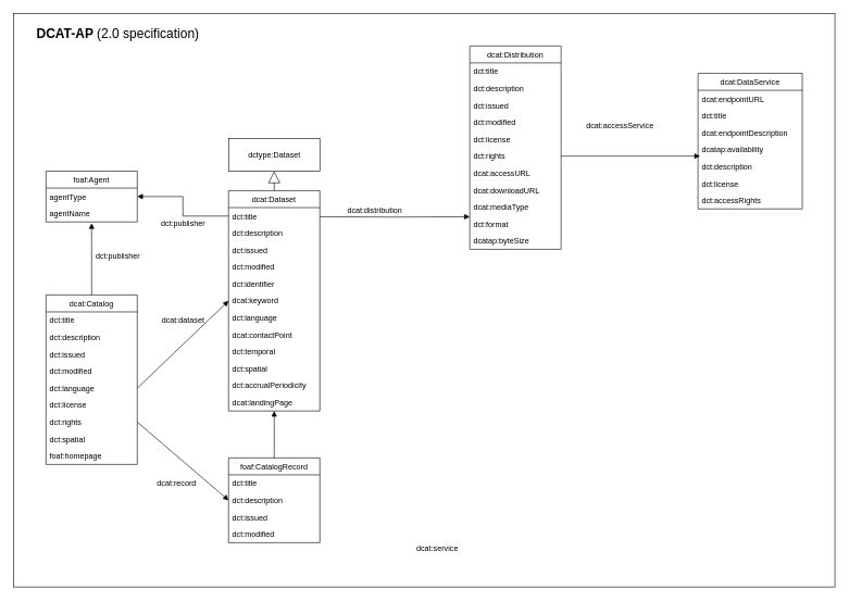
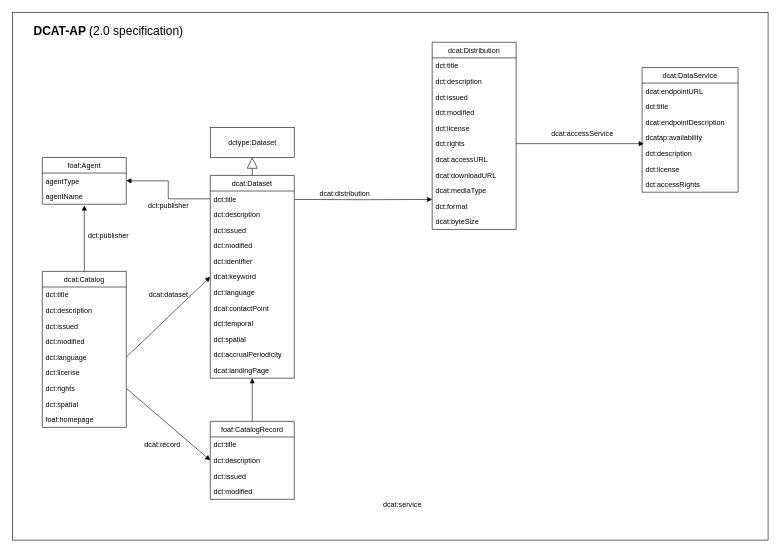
  <mxCell id="0" />
  <mxCell id="1" parent="0" />
  <mxCell id="2" value="" style="group" vertex="1" connectable="0" parent="1"><mxGeometry x="20" y="20" width="1260" height="880" as="geometry" /></mxCell>
  <mxCell id="3" value="" style="rounded=0;whiteSpace=wrap;html=1;" vertex="1" parent="2"><mxGeometry width="1260" height="880" as="geometry" /></mxCell>
  <mxCell id="4" value="" style="group" vertex="1" connectable="0" parent="2"><mxGeometry x="50" y="50" width="1160" height="782" as="geometry" /></mxCell>
  <mxCell id="5" value="dcat:Dataset" style="swimlane;fontStyle=0;childLayout=stackLayout;horizontal=1;startSize=26;fillColor=none;horizontalStack=0;resizeParent=1;resizeParentMax=0;resizeLast=0;collapsible=1;marginBottom=0;" vertex="1" parent="4"><mxGeometry x="280" y="222" width="140" height="338" as="geometry"><mxRectangle x="480" y="750" width="100" height="26" as="alternateBounds" /></mxGeometry></mxCell>
  <mxCell id="6" value="dct:title" style="text;strokeColor=none;fillColor=none;align=left;verticalAlign=top;spacingLeft=4;spacingRight=4;overflow=hidden;rotatable=0;points=[[0,0.5],[1,0.5]];portConstraint=eastwest;" vertex="1" parent="5"><mxGeometry y="26" width="140" height="26" as="geometry" /></mxCell>
  <mxCell id="7" value="dct:description" style="text;strokeColor=none;fillColor=none;align=left;verticalAlign=top;spacingLeft=4;spacingRight=4;overflow=hidden;rotatable=0;points=[[0,0.5],[1,0.5]];portConstraint=eastwest;" vertex="1" parent="5"><mxGeometry y="52" width="140" height="26" as="geometry" /></mxCell>
  <mxCell id="8" value="dct:issued&#10;" style="text;strokeColor=none;fillColor=none;align=left;verticalAlign=top;spacingLeft=4;spacingRight=4;overflow=hidden;rotatable=0;points=[[0,0.5],[1,0.5]];portConstraint=eastwest;" vertex="1" parent="5"><mxGeometry y="78" width="140" height="26" as="geometry" /></mxCell>
  <mxCell id="9" value="dct:modified" style="text;strokeColor=none;fillColor=none;align=left;verticalAlign=top;spacingLeft=4;spacingRight=4;overflow=hidden;rotatable=0;points=[[0,0.5],[1,0.5]];portConstraint=eastwest;" vertex="1" parent="5"><mxGeometry y="104" width="140" height="26" as="geometry" /></mxCell>
  <mxCell id="10" value="dct:identifier" style="text;strokeColor=none;fillColor=none;align=left;verticalAlign=top;spacingLeft=4;spacingRight=4;overflow=hidden;rotatable=0;points=[[0,0.5],[1,0.5]];portConstraint=eastwest;" vertex="1" parent="5"><mxGeometry y="130" width="140" height="26" as="geometry" /></mxCell>
  <mxCell id="11" value="dcat:keyword" style="text;strokeColor=none;fillColor=none;align=left;verticalAlign=top;spacingLeft=4;spacingRight=4;overflow=hidden;rotatable=0;points=[[0,0.5],[1,0.5]];portConstraint=eastwest;" vertex="1" parent="5"><mxGeometry y="156" width="140" height="26" as="geometry" /></mxCell>
  <mxCell id="12" value="dct:language" style="text;strokeColor=none;fillColor=none;align=left;verticalAlign=top;spacingLeft=4;spacingRight=4;overflow=hidden;rotatable=0;points=[[0,0.5],[1,0.5]];portConstraint=eastwest;" vertex="1" parent="5"><mxGeometry y="182" width="140" height="26" as="geometry" /></mxCell>
  <mxCell id="13" value="dcat:contactPoint" style="text;strokeColor=none;fillColor=none;align=left;verticalAlign=top;spacingLeft=4;spacingRight=4;overflow=hidden;rotatable=0;points=[[0,0.5],[1,0.5]];portConstraint=eastwest;" vertex="1" parent="5"><mxGeometry y="208" width="140" height="26" as="geometry" /></mxCell>
  <mxCell id="14" value="dct:temporal" style="text;strokeColor=none;fillColor=none;align=left;verticalAlign=top;spacingLeft=4;spacingRight=4;overflow=hidden;rotatable=0;points=[[0,0.5],[1,0.5]];portConstraint=eastwest;" vertex="1" parent="5"><mxGeometry y="234" width="140" height="26" as="geometry" /></mxCell>
  <mxCell id="15" value="dct:spatial" style="text;strokeColor=none;fillColor=none;align=left;verticalAlign=top;spacingLeft=4;spacingRight=4;overflow=hidden;rotatable=0;points=[[0,0.5],[1,0.5]];portConstraint=eastwest;" vertex="1" parent="5"><mxGeometry y="260" width="140" height="26" as="geometry" /></mxCell>
  <mxCell id="16" value="dct:accrualPeriodicity" style="text;strokeColor=none;fillColor=none;align=left;verticalAlign=top;spacingLeft=4;spacingRight=4;overflow=hidden;rotatable=0;points=[[0,0.5],[1,0.5]];portConstraint=eastwest;" vertex="1" parent="5"><mxGeometry y="286" width="140" height="26" as="geometry" /></mxCell>
  <mxCell id="17" value="dcat:landingPage" style="text;strokeColor=none;fillColor=none;align=left;verticalAlign=top;spacingLeft=4;spacingRight=4;overflow=hidden;rotatable=0;points=[[0,0.5],[1,0.5]];portConstraint=eastwest;" vertex="1" parent="5"><mxGeometry y="312" width="140" height="26" as="geometry" /></mxCell>
  <mxCell id="18" value="dcat:Distribution" style="swimlane;fontStyle=0;childLayout=stackLayout;horizontal=1;startSize=26;fillColor=none;horizontalStack=0;resizeParent=1;resizeParentMax=0;resizeLast=0;collapsible=1;marginBottom=0;" vertex="1" parent="4"><mxGeometry x="650" width="140" height="312" as="geometry" /></mxCell>
  <mxCell id="19" value="dct:title" style="text;strokeColor=none;fillColor=none;align=left;verticalAlign=top;spacingLeft=4;spacingRight=4;overflow=hidden;rotatable=0;points=[[0,0.5],[1,0.5]];portConstraint=eastwest;" vertex="1" parent="18"><mxGeometry y="26" width="140" height="26" as="geometry" /></mxCell>
  <mxCell id="20" value="dct:description" style="text;strokeColor=none;fillColor=none;align=left;verticalAlign=top;spacingLeft=4;spacingRight=4;overflow=hidden;rotatable=0;points=[[0,0.5],[1,0.5]];portConstraint=eastwest;" vertex="1" parent="18"><mxGeometry y="52" width="140" height="26" as="geometry" /></mxCell>
  <mxCell id="21" value="dct:issued&#10;" style="text;strokeColor=none;fillColor=none;align=left;verticalAlign=top;spacingLeft=4;spacingRight=4;overflow=hidden;rotatable=0;points=[[0,0.5],[1,0.5]];portConstraint=eastwest;" vertex="1" parent="18"><mxGeometry y="78" width="140" height="26" as="geometry" /></mxCell>
  <mxCell id="22" value="dct:modified" style="text;strokeColor=none;fillColor=none;align=left;verticalAlign=top;spacingLeft=4;spacingRight=4;overflow=hidden;rotatable=0;points=[[0,0.5],[1,0.5]];portConstraint=eastwest;" vertex="1" parent="18"><mxGeometry y="104" width="140" height="26" as="geometry" /></mxCell>
  <mxCell id="23" value="dct:license" style="text;strokeColor=none;fillColor=none;align=left;verticalAlign=top;spacingLeft=4;spacingRight=4;overflow=hidden;rotatable=0;points=[[0,0.5],[1,0.5]];portConstraint=eastwest;" vertex="1" parent="18"><mxGeometry y="130" width="140" height="26" as="geometry" /></mxCell>
  <mxCell id="24" value="dct:rights" style="text;strokeColor=none;fillColor=none;align=left;verticalAlign=top;spacingLeft=4;spacingRight=4;overflow=hidden;rotatable=0;points=[[0,0.5],[1,0.5]];portConstraint=eastwest;" vertex="1" parent="18"><mxGeometry y="156" width="140" height="26" as="geometry" /></mxCell>
  <mxCell id="25" value="dcat:accessURL" style="text;strokeColor=none;fillColor=none;align=left;verticalAlign=top;spacingLeft=4;spacingRight=4;overflow=hidden;rotatable=0;points=[[0,0.5],[1,0.5]];portConstraint=eastwest;" vertex="1" parent="18"><mxGeometry y="182" width="140" height="26" as="geometry" /></mxCell>
  <mxCell id="26" value="dcat:downloadURL" style="text;strokeColor=none;fillColor=none;align=left;verticalAlign=top;spacingLeft=4;spacingRight=4;overflow=hidden;rotatable=0;points=[[0,0.5],[1,0.5]];portConstraint=eastwest;" vertex="1" parent="18"><mxGeometry y="208" width="140" height="26" as="geometry" /></mxCell>
  <mxCell id="27" value="dcat:mediaType" style="text;strokeColor=none;fillColor=none;align=left;verticalAlign=top;spacingLeft=4;spacingRight=4;overflow=hidden;rotatable=0;points=[[0,0.5],[1,0.5]];portConstraint=eastwest;" vertex="1" parent="18"><mxGeometry y="234" width="140" height="26" as="geometry" /></mxCell>
  <mxCell id="28" value="dct:format" style="text;strokeColor=none;fillColor=none;align=left;verticalAlign=top;spacingLeft=4;spacingRight=4;overflow=hidden;rotatable=0;points=[[0,0.5],[1,0.5]];portConstraint=eastwest;" vertex="1" parent="18"><mxGeometry y="260" width="140" height="26" as="geometry" /></mxCell>
- <mxCell id="29" value="dcatap:byteSize" style="text;strokeColor=none;fillColor=none;align=left;verticalAlign=top;spacingLeft=4;spacingRight=4;overflow=hidden;rotatable=0;points=[[0,0.5],[1,0.5]];portConstraint=eastwest;" vertex="1" parent="18"><mxGeometry y="286" width="140" height="26" as="geometry" /></mxCell>
+ <mxCell id="29" value="dcat:byteSize" style="text;strokeColor=none;fillColor=none;align=left;verticalAlign=top;spacingLeft=4;spacingRight=4;overflow=hidden;rotatable=0;points=[[0,0.5],[1,0.5]];portConstraint=eastwest;" vertex="1" parent="18"><mxGeometry y="286" width="140" height="26" as="geometry" /></mxCell>
  <mxCell id="30" value="dctype:Dataset" style="html=1;" vertex="1" parent="4"><mxGeometry x="280" y="142" width="140" height="50" as="geometry" /></mxCell>
  <mxCell id="31" value="" style="endArrow=block;endSize=16;endFill=0;html=1;rounded=0;exitX=0.5;exitY=0;exitDx=0;exitDy=0;entryX=0.5;entryY=1;entryDx=0;entryDy=0;" edge="1" parent="4" source="5" target="30"><mxGeometry width="160" relative="1" as="geometry"><mxPoint x="290" y="222" as="sourcePoint" /><mxPoint x="450" y="222" as="targetPoint" /></mxGeometry></mxCell>
  <mxCell id="32" value="" style="endArrow=block;endFill=1;html=1;edgeStyle=orthogonalEdgeStyle;align=left;verticalAlign=top;rounded=0;entryX=0;entryY=0.077;entryDx=0;entryDy=0;entryPerimeter=0;" edge="1" parent="4" target="28"><mxGeometry x="-1" relative="1" as="geometry"><mxPoint x="420" y="262" as="sourcePoint" /><mxPoint x="580" y="262" as="targetPoint" /></mxGeometry></mxCell>
  <mxCell id="33" value="dcat:distribution" style="text;html=1;align=center;verticalAlign=middle;resizable=0;points=[];autosize=1;strokeColor=none;fillColor=none;" vertex="1" parent="4"><mxGeometry x="454" y="242" width="100" height="20" as="geometry" /></mxCell>
  <mxCell id="34" value="foaf:CatalogRecord" style="swimlane;fontStyle=0;childLayout=stackLayout;horizontal=1;startSize=26;fillColor=none;horizontalStack=0;resizeParent=1;resizeParentMax=0;resizeLast=0;collapsible=1;marginBottom=0;" vertex="1" parent="4"><mxGeometry x="280" y="632" width="140" height="130" as="geometry" /></mxCell>
  <mxCell id="35" value="dct:title" style="text;strokeColor=none;fillColor=none;align=left;verticalAlign=top;spacingLeft=4;spacingRight=4;overflow=hidden;rotatable=0;points=[[0,0.5],[1,0.5]];portConstraint=eastwest;" vertex="1" parent="34"><mxGeometry y="26" width="140" height="26" as="geometry" /></mxCell>
  <mxCell id="36" value="dct:description" style="text;strokeColor=none;fillColor=none;align=left;verticalAlign=top;spacingLeft=4;spacingRight=4;overflow=hidden;rotatable=0;points=[[0,0.5],[1,0.5]];portConstraint=eastwest;" vertex="1" parent="34"><mxGeometry y="52" width="140" height="26" as="geometry" /></mxCell>
  <mxCell id="37" value="dct:issued" style="text;strokeColor=none;fillColor=none;align=left;verticalAlign=top;spacingLeft=4;spacingRight=4;overflow=hidden;rotatable=0;points=[[0,0.5],[1,0.5]];portConstraint=eastwest;" vertex="1" parent="34"><mxGeometry y="78" width="140" height="26" as="geometry" /></mxCell>
  <mxCell id="38" value="dct:modified" style="text;strokeColor=none;fillColor=none;align=left;verticalAlign=top;spacingLeft=4;spacingRight=4;overflow=hidden;rotatable=0;points=[[0,0.5],[1,0.5]];portConstraint=eastwest;" vertex="1" parent="34"><mxGeometry y="104" width="140" height="26" as="geometry" /></mxCell>
  <mxCell id="39" value="foaf:Agent" style="swimlane;fontStyle=0;childLayout=stackLayout;horizontal=1;startSize=26;fillColor=none;horizontalStack=0;resizeParent=1;resizeParentMax=0;resizeLast=0;collapsible=1;marginBottom=0;" vertex="1" parent="4"><mxGeometry y="192" width="140" height="78" as="geometry" /></mxCell>
  <mxCell id="40" value="agentType" style="text;strokeColor=none;fillColor=none;align=left;verticalAlign=top;spacingLeft=4;spacingRight=4;overflow=hidden;rotatable=0;points=[[0,0.5],[1,0.5]];portConstraint=eastwest;" vertex="1" parent="39"><mxGeometry y="26" width="140" height="26" as="geometry" /></mxCell>
  <mxCell id="41" value="agentName" style="text;strokeColor=none;fillColor=none;align=left;verticalAlign=top;spacingLeft=4;spacingRight=4;overflow=hidden;rotatable=0;points=[[0,0.5],[1,0.5]];portConstraint=eastwest;" vertex="1" parent="39"><mxGeometry y="52" width="140" height="26" as="geometry" /></mxCell>
  <mxCell id="42" value="" style="endArrow=block;endFill=1;html=1;edgeStyle=orthogonalEdgeStyle;align=left;verticalAlign=top;rounded=0;entryX=1;entryY=0.5;entryDx=0;entryDy=0;exitX=0;exitY=0.5;exitDx=0;exitDy=0;" edge="1" parent="4" source="6" target="40"><mxGeometry x="-1" relative="1" as="geometry"><mxPoint x="454" y="452" as="sourcePoint" /><mxPoint x="684" y="452.002" as="targetPoint" /></mxGeometry></mxCell>
  <mxCell id="43" value="dct:publisher" style="text;html=1;align=center;verticalAlign=middle;resizable=0;points=[];autosize=1;strokeColor=none;fillColor=none;" vertex="1" parent="4"><mxGeometry x="170" y="262" width="80" height="20" as="geometry" /></mxCell>
  <mxCell id="44" value="dcat:Catalog" style="swimlane;fontStyle=0;childLayout=stackLayout;horizontal=1;startSize=26;fillColor=none;horizontalStack=0;resizeParent=1;resizeParentMax=0;resizeLast=0;collapsible=1;marginBottom=0;" vertex="1" parent="4"><mxGeometry y="382" width="140" height="260" as="geometry" /></mxCell>
  <mxCell id="45" value="dct:title" style="text;strokeColor=none;fillColor=none;align=left;verticalAlign=top;spacingLeft=4;spacingRight=4;overflow=hidden;rotatable=0;points=[[0,0.5],[1,0.5]];portConstraint=eastwest;" vertex="1" parent="44"><mxGeometry y="26" width="140" height="26" as="geometry" /></mxCell>
  <mxCell id="46" value="dct:description" style="text;strokeColor=none;fillColor=none;align=left;verticalAlign=top;spacingLeft=4;spacingRight=4;overflow=hidden;rotatable=0;points=[[0,0.5],[1,0.5]];portConstraint=eastwest;" vertex="1" parent="44"><mxGeometry y="52" width="140" height="26" as="geometry" /></mxCell>
  <mxCell id="47" value="dct:issued" style="text;strokeColor=none;fillColor=none;align=left;verticalAlign=top;spacingLeft=4;spacingRight=4;overflow=hidden;rotatable=0;points=[[0,0.5],[1,0.5]];portConstraint=eastwest;" vertex="1" parent="44"><mxGeometry y="78" width="140" height="26" as="geometry" /></mxCell>
  <mxCell id="48" value="dct:modified" style="text;strokeColor=none;fillColor=none;align=left;verticalAlign=top;spacingLeft=4;spacingRight=4;overflow=hidden;rotatable=0;points=[[0,0.5],[1,0.5]];portConstraint=eastwest;" vertex="1" parent="44"><mxGeometry y="104" width="140" height="26" as="geometry" /></mxCell>
  <mxCell id="49" value="dct:language" style="text;strokeColor=none;fillColor=none;align=left;verticalAlign=top;spacingLeft=4;spacingRight=4;overflow=hidden;rotatable=0;points=[[0,0.5],[1,0.5]];portConstraint=eastwest;" vertex="1" parent="44"><mxGeometry y="130" width="140" height="26" as="geometry" /></mxCell>
  <mxCell id="50" value="dct:license" style="text;strokeColor=none;fillColor=none;align=left;verticalAlign=top;spacingLeft=4;spacingRight=4;overflow=hidden;rotatable=0;points=[[0,0.5],[1,0.5]];portConstraint=eastwest;" vertex="1" parent="44"><mxGeometry y="156" width="140" height="26" as="geometry" /></mxCell>
  <mxCell id="51" value="dct:rights" style="text;strokeColor=none;fillColor=none;align=left;verticalAlign=top;spacingLeft=4;spacingRight=4;overflow=hidden;rotatable=0;points=[[0,0.5],[1,0.5]];portConstraint=eastwest;" vertex="1" parent="44"><mxGeometry y="182" width="140" height="26" as="geometry" /></mxCell>
  <mxCell id="52" value="dct:spatial" style="text;strokeColor=none;fillColor=none;align=left;verticalAlign=top;spacingLeft=4;spacingRight=4;overflow=hidden;rotatable=0;points=[[0,0.5],[1,0.5]];portConstraint=eastwest;" vertex="1" parent="44"><mxGeometry y="208" width="140" height="26" as="geometry" /></mxCell>
  <mxCell id="53" value="foaf:homepage" style="text;strokeColor=none;fillColor=none;align=left;verticalAlign=top;spacingLeft=4;spacingRight=4;overflow=hidden;rotatable=0;points=[[0,0.5],[1,0.5]];portConstraint=eastwest;" vertex="1" parent="44"><mxGeometry y="234" width="140" height="26" as="geometry" /></mxCell>
  <mxCell id="54" value="" style="endArrow=block;endFill=1;html=1;align=left;verticalAlign=top;rounded=0;entryX=0;entryY=0.5;entryDx=0;entryDy=0;exitX=1;exitY=0.5;exitDx=0;exitDy=0;" edge="1" parent="4" source="49" target="11"><mxGeometry x="-1" relative="1" as="geometry"><mxPoint x="340" y="472" as="sourcePoint" /><mxPoint x="200" y="442" as="targetPoint" /></mxGeometry></mxCell>
  <mxCell id="55" value="dcat:dataset" style="text;html=1;align=center;verticalAlign=middle;resizable=0;points=[];autosize=1;strokeColor=none;fillColor=none;" vertex="1" parent="4"><mxGeometry x="170" y="412" width="80" height="20" as="geometry" /></mxCell>
  <mxCell id="56" value="" style="endArrow=block;endFill=1;html=1;align=left;verticalAlign=top;rounded=0;exitX=0.5;exitY=0;exitDx=0;exitDy=0;" edge="1" parent="4" source="34" target="17"><mxGeometry x="-1" relative="1" as="geometry"><mxPoint x="520" y="596" as="sourcePoint" /><mxPoint x="660" y="462" as="targetPoint" /></mxGeometry></mxCell>
  <mxCell id="57" value="dcat:DataService" style="swimlane;fontStyle=0;childLayout=stackLayout;horizontal=1;startSize=26;fillColor=none;horizontalStack=0;resizeParent=1;resizeParentMax=0;resizeLast=0;collapsible=1;marginBottom=0;" vertex="1" parent="4"><mxGeometry x="1000" y="42" width="160" height="208" as="geometry" /></mxCell>
  <mxCell id="58" value="dcat:endpointURL" style="text;strokeColor=none;fillColor=none;align=left;verticalAlign=top;spacingLeft=4;spacingRight=4;overflow=hidden;rotatable=0;points=[[0,0.5],[1,0.5]];portConstraint=eastwest;" vertex="1" parent="57"><mxGeometry y="26" width="160" height="26" as="geometry" /></mxCell>
  <mxCell id="59" value="dct:title" style="text;strokeColor=none;fillColor=none;align=left;verticalAlign=top;spacingLeft=4;spacingRight=4;overflow=hidden;rotatable=0;points=[[0,0.5],[1,0.5]];portConstraint=eastwest;" vertex="1" parent="57"><mxGeometry y="52" width="160" height="26" as="geometry" /></mxCell>
  <mxCell id="60" value="dcat:endpointDescription" style="text;strokeColor=none;fillColor=none;align=left;verticalAlign=top;spacingLeft=4;spacingRight=4;overflow=hidden;rotatable=0;points=[[0,0.5],[1,0.5]];portConstraint=eastwest;" vertex="1" parent="57"><mxGeometry y="78" width="160" height="26" as="geometry" /></mxCell>
  <mxCell id="61" value="dcatap:availability" style="text;strokeColor=none;fillColor=none;align=left;verticalAlign=top;spacingLeft=4;spacingRight=4;overflow=hidden;rotatable=0;points=[[0,0.5],[1,0.5]];portConstraint=eastwest;" vertex="1" parent="57"><mxGeometry y="104" width="160" height="26" as="geometry" /></mxCell>
  <mxCell id="62" value="dct:description" style="text;strokeColor=none;fillColor=none;align=left;verticalAlign=top;spacingLeft=4;spacingRight=4;overflow=hidden;rotatable=0;points=[[0,0.5],[1,0.5]];portConstraint=eastwest;" vertex="1" parent="57"><mxGeometry y="130" width="160" height="26" as="geometry" /></mxCell>
  <mxCell id="63" value="dct:license" style="text;strokeColor=none;fillColor=none;align=left;verticalAlign=top;spacingLeft=4;spacingRight=4;overflow=hidden;rotatable=0;points=[[0,0.5],[1,0.5]];portConstraint=eastwest;" vertex="1" parent="57"><mxGeometry y="156" width="160" height="26" as="geometry" /></mxCell>
  <mxCell id="64" value="dct:accessRights" style="text;strokeColor=none;fillColor=none;align=left;verticalAlign=top;spacingLeft=4;spacingRight=4;overflow=hidden;rotatable=0;points=[[0,0.5],[1,0.5]];portConstraint=eastwest;" vertex="1" parent="57"><mxGeometry y="182" width="160" height="26" as="geometry" /></mxCell>
  <mxCell id="65" value="" style="endArrow=block;endFill=1;html=1;align=left;verticalAlign=top;rounded=0;entryX=0.019;entryY=-0.115;entryDx=0;entryDy=0;exitX=1;exitY=0.5;exitDx=0;exitDy=0;entryPerimeter=0;" edge="1" parent="4" source="24" target="62"><mxGeometry x="-1" relative="1" as="geometry"><mxPoint x="420" y="321" as="sourcePoint" /><mxPoint x="730" y="426" as="targetPoint" /></mxGeometry></mxCell>
- <mxCell id="66" value="dcat:accessService" style="text;html=1;align=center;verticalAlign=middle;resizable=0;points=[];autosize=1;strokeColor=none;fillColor=none;" vertex="1" parent="4"><mxGeometry x="820" y="112" width="120" height="20" as="geometry" /></mxCell>
+ <mxCell id="66" value="dcat:accessService" style="text;html=1;align=center;verticalAlign=middle;resizable=0;points=[];autosize=1;strokeColor=none;fillColor=none;" vertex="1" parent="4"><mxGeometry x="840" y="142" width="120" height="20" as="geometry" /></mxCell>
  <mxCell id="67" value="" style="endArrow=block;endFill=1;html=1;align=left;verticalAlign=top;rounded=0;entryX=0;entryY=0.5;entryDx=0;entryDy=0;exitX=1;exitY=0.5;exitDx=0;exitDy=0;" edge="1" parent="4" source="51" target="36"><mxGeometry x="-1" relative="1" as="geometry"><mxPoint x="1230" y="606" as="sourcePoint" /><mxPoint x="1370" y="472" as="targetPoint" /></mxGeometry></mxCell>
  <mxCell id="68" value="dcat:record" style="text;html=1;align=center;verticalAlign=middle;resizable=0;points=[];autosize=1;strokeColor=none;fillColor=none;" vertex="1" parent="4"><mxGeometry x="160" y="662" width="80" height="20" as="geometry" /></mxCell>
  <mxCell id="69" value="" style="endArrow=block;endFill=1;html=1;align=left;verticalAlign=top;rounded=0;exitX=0.5;exitY=0;exitDx=0;exitDy=0;" edge="1" parent="4" source="44"><mxGeometry x="-1" relative="1" as="geometry"><mxPoint x="770" y="632" as="sourcePoint" /><mxPoint x="70" y="272" as="targetPoint" /></mxGeometry></mxCell>
  <mxCell id="70" value="dct:publisher" style="text;html=1;align=center;verticalAlign=middle;resizable=0;points=[];autosize=1;strokeColor=none;fillColor=none;" vertex="1" parent="4"><mxGeometry x="70" y="312" width="80" height="20" as="geometry" /></mxCell>
  <mxCell id="71" value="dcat:service" style="text;html=1;align=center;verticalAlign=middle;resizable=0;points=[];autosize=1;strokeColor=none;fillColor=none;" vertex="1" parent="4"><mxGeometry x="560" y="762" width="80" height="20" as="geometry" /></mxCell>
  <mxCell id="72" value="&lt;font style=&quot;font-size: 20px;&quot;&gt;&lt;b&gt;DCAT-AP &lt;/b&gt;(&lt;/font&gt;&lt;span style=&quot;font-size: 20px;&quot;&gt;2.0 specification)&lt;/span&gt;" style="text;html=1;align=center;verticalAlign=middle;resizable=0;points=[];autosize=1;strokeColor=none;fillColor=none;" vertex="1" parent="2"><mxGeometry x="30" y="20" width="260" height="20" as="geometry" /></mxCell>
